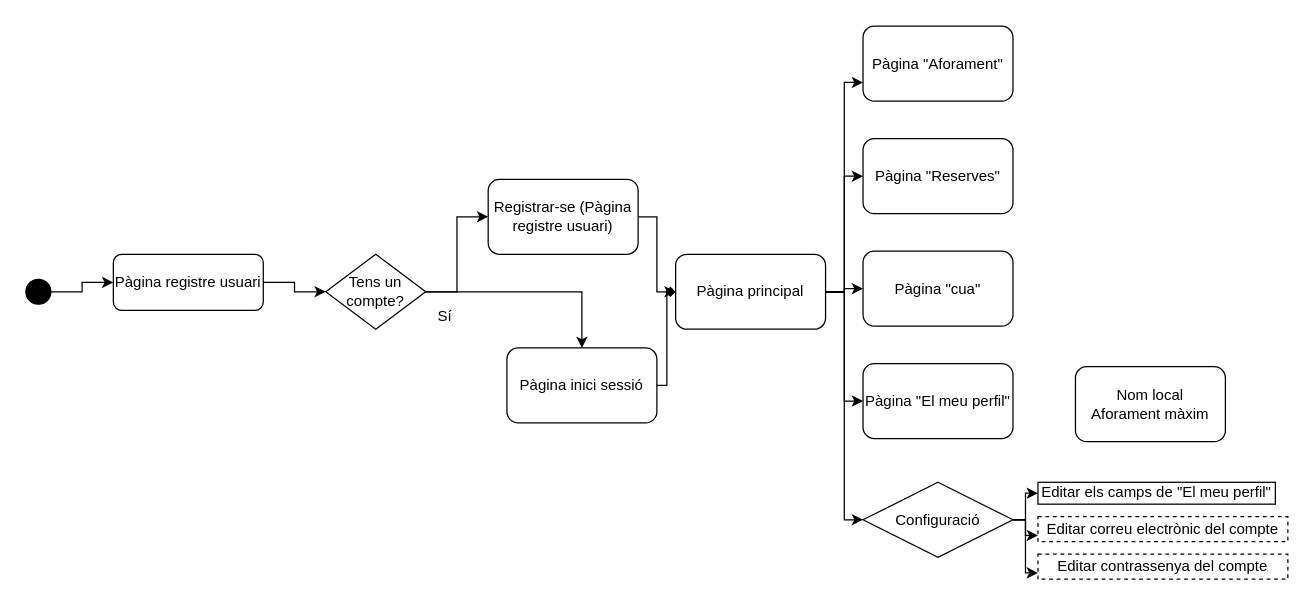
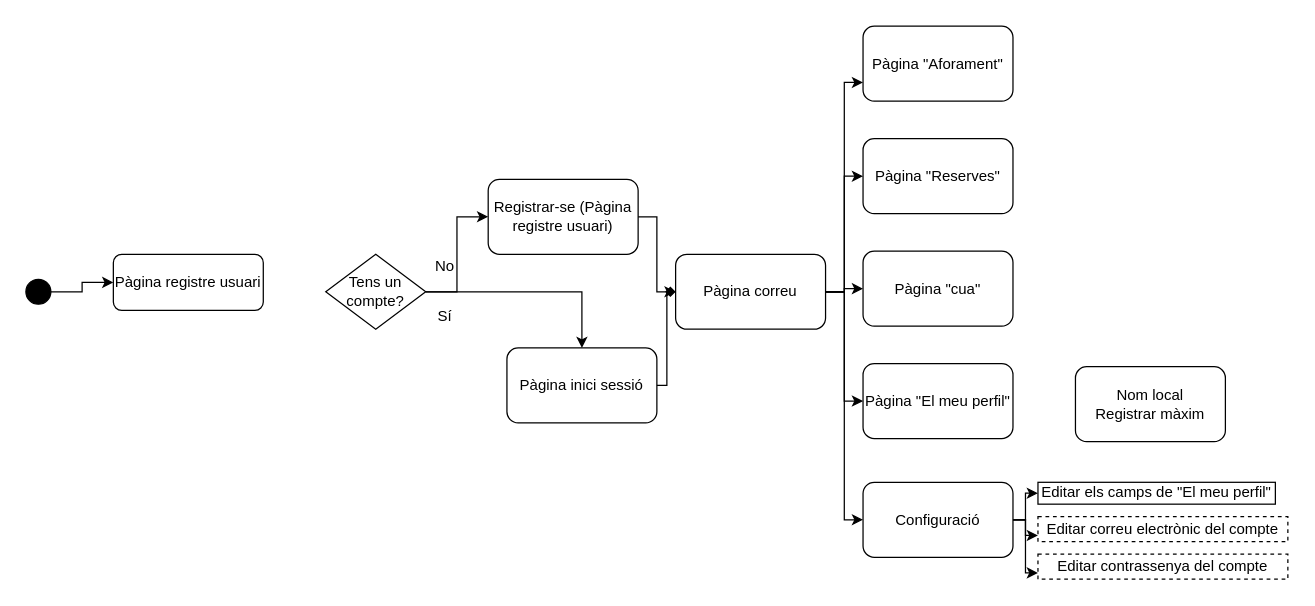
  <mxCell id="0" />
  <mxCell id="1" parent="0" />
  <mxCell id="2" value="" style="edgeStyle=orthogonalEdgeStyle;rounded=0;orthogonalLoop=1;jettySize=auto;html=1;" edge="1" parent="1" source="3" target="5"><mxGeometry relative="1" as="geometry" /></mxCell>
  <mxCell id="3" value="" style="ellipse;whiteSpace=wrap;html=1;aspect=fixed;fillColor=#000000;" vertex="1" parent="1"><mxGeometry x="20" y="223" width="20" height="20" as="geometry" /></mxCell>
- <mxCell id="4" style="edgeStyle=orthogonalEdgeStyle;rounded=0;orthogonalLoop=1;jettySize=auto;html=1;exitX=1;exitY=0.5;exitDx=0;exitDy=0;" edge="1" parent="1" source="5" target="8"><mxGeometry relative="1" as="geometry" /></mxCell>
  <mxCell id="5" value="Pàgina registre usuari" style="rounded=1;whiteSpace=wrap;html=1;fillColor=none;" vertex="1" parent="1"><mxGeometry x="90" y="203" width="120" height="45" as="geometry" /></mxCell>
  <mxCell id="6" style="edgeStyle=orthogonalEdgeStyle;rounded=0;orthogonalLoop=1;jettySize=auto;html=1;exitX=1;exitY=0.5;exitDx=0;exitDy=0;entryX=0;entryY=0.5;entryDx=0;entryDy=0;" edge="1" parent="1" source="8" target="10"><mxGeometry relative="1" as="geometry"><mxPoint x="370" y="163" as="targetPoint" /></mxGeometry></mxCell>
  <mxCell id="7" style="edgeStyle=orthogonalEdgeStyle;rounded=0;orthogonalLoop=1;jettySize=auto;html=1;exitX=1;exitY=0.5;exitDx=0;exitDy=0;" edge="1" parent="1" source="8" target="12"><mxGeometry relative="1" as="geometry" /></mxCell>
  <mxCell id="8" value="Tens un compte?" style="rhombus;whiteSpace=wrap;html=1;fillColor=none;" vertex="1" parent="1"><mxGeometry x="260" y="203" width="80" height="60" as="geometry" /></mxCell>
  <mxCell id="9" style="edgeStyle=elbowEdgeStyle;rounded=0;orthogonalLoop=1;jettySize=auto;html=1;exitX=1;exitY=0.5;exitDx=0;exitDy=0;endArrow=diamond;" edge="1" parent="1" source="10" target="18"><mxGeometry relative="1" as="geometry" /></mxCell>
  <mxCell id="10" value="Registrar-se (Pàgina registre usuari)" style="rounded=1;whiteSpace=wrap;html=1;fillColor=none;" vertex="1" parent="1"><mxGeometry x="390" y="143" width="120" height="60" as="geometry" /></mxCell>
  <mxCell id="11" style="edgeStyle=elbowEdgeStyle;rounded=0;orthogonalLoop=1;jettySize=auto;html=1;exitX=1;exitY=0.5;exitDx=0;exitDy=0;" edge="1" parent="1" source="12" target="18"><mxGeometry relative="1" as="geometry" /></mxCell>
  <mxCell id="12" value="Pàgina inici sessió" style="rounded=1;whiteSpace=wrap;html=1;fillColor=none;" vertex="1" parent="1"><mxGeometry x="405" y="278" width="120" height="60" as="geometry" /></mxCell>
  <mxCell id="13" style="edgeStyle=elbowEdgeStyle;rounded=0;orthogonalLoop=1;jettySize=auto;html=1;exitX=1;exitY=0.5;exitDx=0;exitDy=0;entryX=0;entryY=0.75;entryDx=0;entryDy=0;" edge="1" parent="1" source="18" target="19"><mxGeometry relative="1" as="geometry" /></mxCell>
  <mxCell id="14" style="edgeStyle=elbowEdgeStyle;rounded=0;orthogonalLoop=1;jettySize=auto;html=1;exitX=1;exitY=0.5;exitDx=0;exitDy=0;" edge="1" parent="1" source="18" target="29"><mxGeometry relative="1" as="geometry" /></mxCell>
  <mxCell id="15" style="edgeStyle=elbowEdgeStyle;rounded=0;orthogonalLoop=1;jettySize=auto;html=1;exitX=1;exitY=0.5;exitDx=0;exitDy=0;" edge="1" parent="1" source="18" target="20"><mxGeometry relative="1" as="geometry" /></mxCell>
  <mxCell id="16" style="edgeStyle=elbowEdgeStyle;rounded=0;orthogonalLoop=1;jettySize=auto;html=1;exitX=1;exitY=0.5;exitDx=0;exitDy=0;" edge="1" parent="1" source="18" target="22"><mxGeometry relative="1" as="geometry" /></mxCell>
  <mxCell id="17" style="edgeStyle=elbowEdgeStyle;rounded=0;orthogonalLoop=1;jettySize=auto;html=1;exitX=1;exitY=0.5;exitDx=0;exitDy=0;" edge="1" parent="1" source="18" target="21"><mxGeometry relative="1" as="geometry" /></mxCell>
- <mxCell id="18" value="Pàgina principal" style="rounded=1;whiteSpace=wrap;html=1;fillColor=none;" vertex="1" parent="1"><mxGeometry x="540" y="203" width="120" height="60" as="geometry" /></mxCell>
+ <mxCell id="18" value="Pàgina correu" style="rounded=1;whiteSpace=wrap;html=1;fillColor=none;" vertex="1" parent="1"><mxGeometry x="540" y="203" width="120" height="60" as="geometry" /></mxCell>
  <mxCell id="19" value="Pàgina &quot;Aforament&quot;" style="rounded=1;whiteSpace=wrap;html=1;fillColor=none;" vertex="1" parent="1"><mxGeometry x="690" y="20.5" width="120" height="60" as="geometry" /></mxCell>
  <mxCell id="20" value="Pàgina &quot;Reserves&quot;" style="rounded=1;whiteSpace=wrap;html=1;fillColor=none;" vertex="1" parent="1"><mxGeometry x="690" y="110.5" width="120" height="60" as="geometry" /></mxCell>
  <mxCell id="21" value="Pàgina &quot;cua&quot;" style="rounded=1;whiteSpace=wrap;html=1;fillColor=none;" vertex="1" parent="1"><mxGeometry x="690" y="200.5" width="120" height="60" as="geometry" /></mxCell>
  <mxCell id="22" value="Pàgina &quot;El meu perfil&quot;" style="rounded=1;whiteSpace=wrap;html=1;fillColor=none;" vertex="1" parent="1"><mxGeometry x="690" y="290.5" width="120" height="60" as="geometry" /></mxCell>
  <mxCell id="23" value="Sí" style="text;html=1;align=center;verticalAlign=middle;resizable=0;points=[];autosize=1;" vertex="1" parent="1"><mxGeometry x="340" y="243" width="30" height="20" as="geometry" /></mxCell>
- <mxCell id="25" value="Nom local&lt;br&gt;Aforament màxim&lt;br&gt;" style="rounded=1;whiteSpace=wrap;html=1;fillColor=none;" vertex="1" parent="1"><mxGeometry x="860" y="293" width="120" height="60" as="geometry" /></mxCell>
+ <mxCell id="24" value="No" style="text;html=1;align=center;verticalAlign=middle;resizable=0;points=[];autosize=1;" vertex="1" parent="1"><mxGeometry x="340" y="203" width="30" height="20" as="geometry" /></mxCell>
+ <mxCell id="25" value="Nom local&lt;br&gt;Registrar màxim&lt;br&gt;" style="rounded=1;whiteSpace=wrap;html=1;fillColor=none;" vertex="1" parent="1"><mxGeometry x="860" y="293" width="120" height="60" as="geometry" /></mxCell>
  <mxCell id="26" style="edgeStyle=elbowEdgeStyle;rounded=0;orthogonalLoop=1;jettySize=auto;html=1;exitX=1;exitY=0.5;exitDx=0;exitDy=0;entryX=0;entryY=0.5;entryDx=0;entryDy=0;" edge="1" parent="1" source="29" target="30"><mxGeometry relative="1" as="geometry" /></mxCell>
  <mxCell id="27" style="edgeStyle=elbowEdgeStyle;rounded=0;orthogonalLoop=1;jettySize=auto;html=1;exitX=1;exitY=0.5;exitDx=0;exitDy=0;entryX=0;entryY=0.75;entryDx=0;entryDy=0;" edge="1" parent="1" source="29" target="32"><mxGeometry relative="1" as="geometry" /></mxCell>
  <mxCell id="28" style="edgeStyle=elbowEdgeStyle;rounded=0;orthogonalLoop=1;jettySize=auto;html=1;exitX=1;exitY=0.5;exitDx=0;exitDy=0;entryX=0;entryY=0.75;entryDx=0;entryDy=0;" edge="1" parent="1" source="29" target="31"><mxGeometry relative="1" as="geometry" /></mxCell>
- <mxCell id="29" value="Configuració" style="rhombus;whiteSpace=wrap;html=1;fillColor=none;" vertex="1" parent="1"><mxGeometry x="690" y="385.5" width="120" height="60" as="geometry" /></mxCell>
+ <mxCell id="29" value="Configuració" style="rounded=1;whiteSpace=wrap;html=1;fillColor=none;" vertex="1" parent="1"><mxGeometry x="690" y="385.5" width="120" height="60" as="geometry" /></mxCell>
  <mxCell id="30" value="Editar els camps de &quot;El meu perfil&quot;" style="rounded=1;whiteSpace=wrap;html=1;fillColor=none;arcSize=0;" vertex="1" parent="1"><mxGeometry x="830" y="385.5" width="190" height="17.5" as="geometry" /></mxCell>
  <mxCell id="31" value="Editar correu electrònic del compte" style="rounded=1;whiteSpace=wrap;html=1;fillColor=none;dashed=1;arcSize=0;" vertex="1" parent="1"><mxGeometry x="830" y="413" width="200" height="20" as="geometry" /></mxCell>
  <mxCell id="32" value="Editar contrassenya del compte" style="rounded=1;whiteSpace=wrap;html=1;fillColor=none;dashed=1;arcSize=0;" vertex="1" parent="1"><mxGeometry x="830" y="443" width="200" height="20" as="geometry" /></mxCell>
